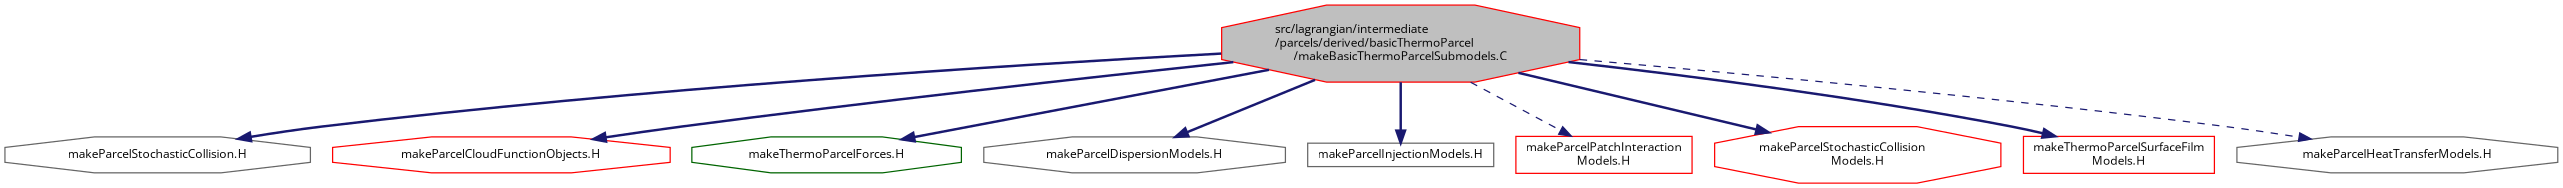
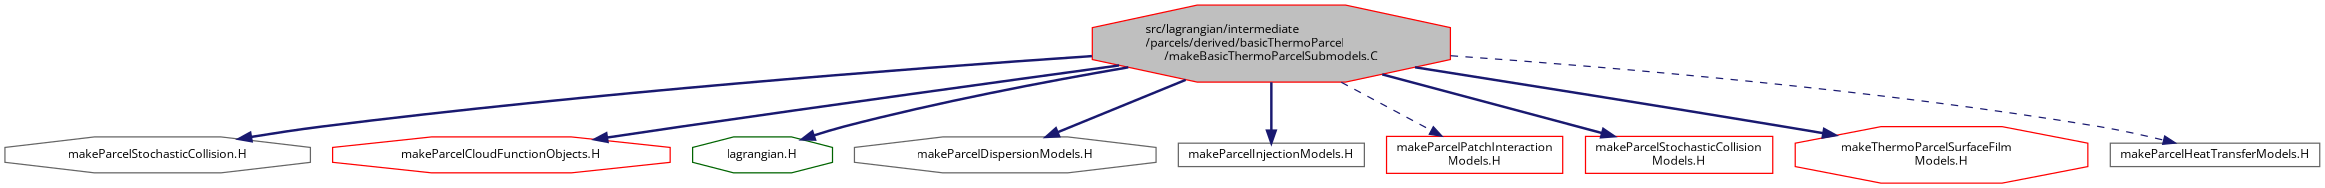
  digraph {
    fontname="Open Sans"
    node [color=red fontname="Open Sans" fontsize=10 shape=octagon]
    edge [color=midnightblue fontname="Open Sans" fontsize=10 labelfontname=Helvetica labelfontsize=10 style=bold]
    n1 [fillcolor=grey75 fontcolor=black height=0.2 label="src/lagrangian/intermediate\l/parcels/derived/basicThermoParcel\l/makeBasicThermoParcelSubmodels.C" style=filled width=0.4]
    n2 [color=gray40 height=0.2 label="makeParcelStochasticCollision.H" width=0.4]
    n3 [height=0.2 label="makeParcelCloudFunctionObjects.H" width=0.4]
-   n4 [color=darkgreen height=0.2 label="makeThermoParcelForces.H" width=0.4]
+   n4 [color=darkgreen height=0.2 label="lagrangian.H" width=0.4]
    n5 [color=gray40 height=0.2 label="makeParcelDispersionModels.H" width=0.4]
    n6 [color=gray40 height=0.2 label="makeParcelInjectionModels.H" shape=box width=0.4]
    n7 [height=0.2 label="makeParcelPatchInteraction\lModels.H" shape=box width=0.4]
-   n8 [height=0.2 label="makeParcelStochasticCollision\lModels.H" width=0.4]
-   n9 [height=0.2 label="makeThermoParcelSurfaceFilm\lModels.H" shape=box width=0.4]
-   n10 [color=gray40 height=0.2 label="makeParcelHeatTransferModels.H" width=0.4]
+   n8 [height=0.2 label="makeParcelStochasticCollision\lModels.H" shape=box width=0.4]
+   n9 [height=0.2 label="makeThermoParcelSurfaceFilm\lModels.H" width=0.4]
+   n10 [color=gray40 height=0.2 label="makeParcelHeatTransferModels.H" shape=box width=0.4]
    n1 -> n2
    n1 -> n3
    n1 -> n4
    n1 -> n5
    n1 -> n6
    n1 -> n7 [style=dashed]
    n1 -> n8
    n1 -> n9
    n1 -> n10 [style=dashed]
  }
